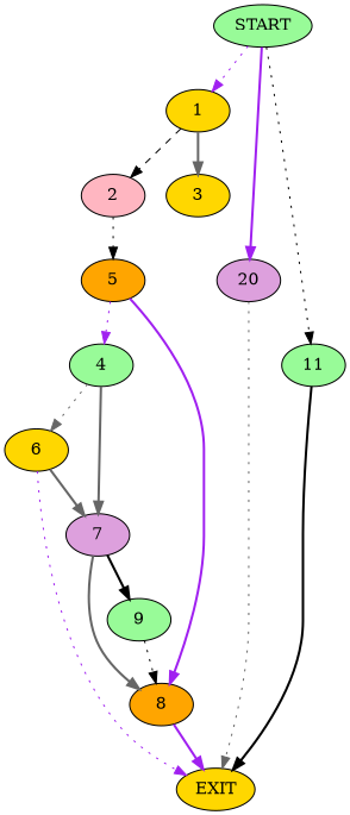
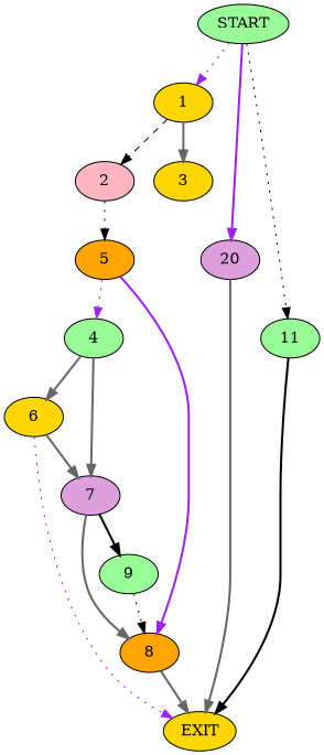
  digraph {
    node [fillcolor=palegreen style=filled]
    edge [color=purple style=bold]
    n1 [label=START]
    1 [fillcolor=gold]
    n3 [fillcolor=plum label=20]
    11
    2 [fillcolor=lightpink]
    3 [fillcolor=gold]
    n7 [fillcolor=gold label=EXIT]
    5 [fillcolor=orange]
    6 [fillcolor=gold]
    4
    7 [fillcolor=plum]
    8 [fillcolor=orange]
    9
    n1 -> 1 [style=dotted]
    n1 -> n3
    n1 -> 11 [color=black style=dotted]
    1 -> 2 [color=black style=dashed]
    1 -> 3 [color=gray40]
-   n3 -> n7 [color=gray40 style=dotted]
+   n3 -> n7 [color=gray40]
    11 -> n7 [color=black]
    2 -> 5 [color=black style=dotted]
    5 -> 4 [style=dotted]
    5 -> 8
    6 -> n7 [style=dotted]
    6 -> 7 [color=gray40]
-   4 -> 6 [color=gray40 style=dotted]
+   4 -> 6 [color=gray40]
    4 -> 7 [color=gray40]
    7 -> 8 [color=gray40]
    7 -> 9 [color=black]
-   8 -> n7
+   8 -> n7 [color=gray40]
    9 -> 8 [color=black style=dotted]
  }
